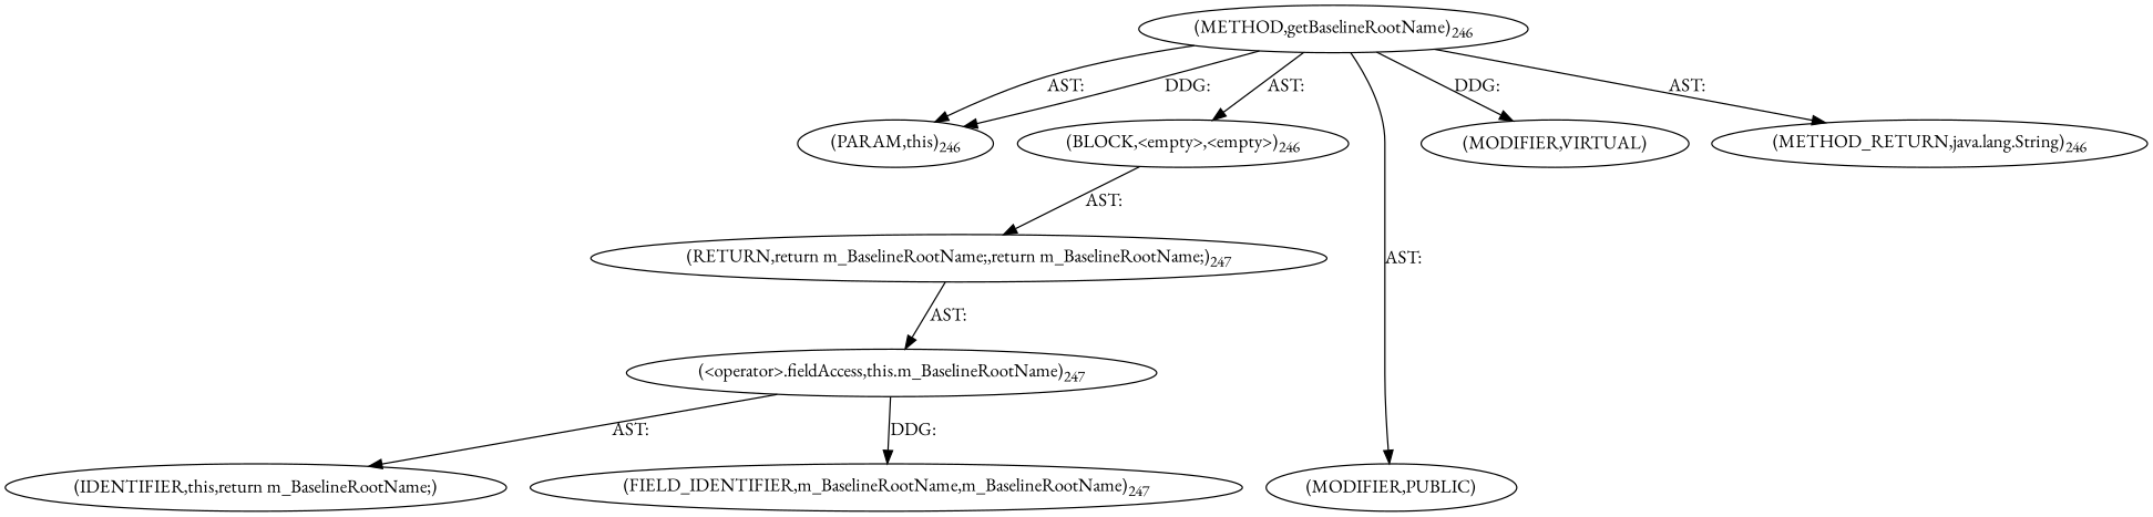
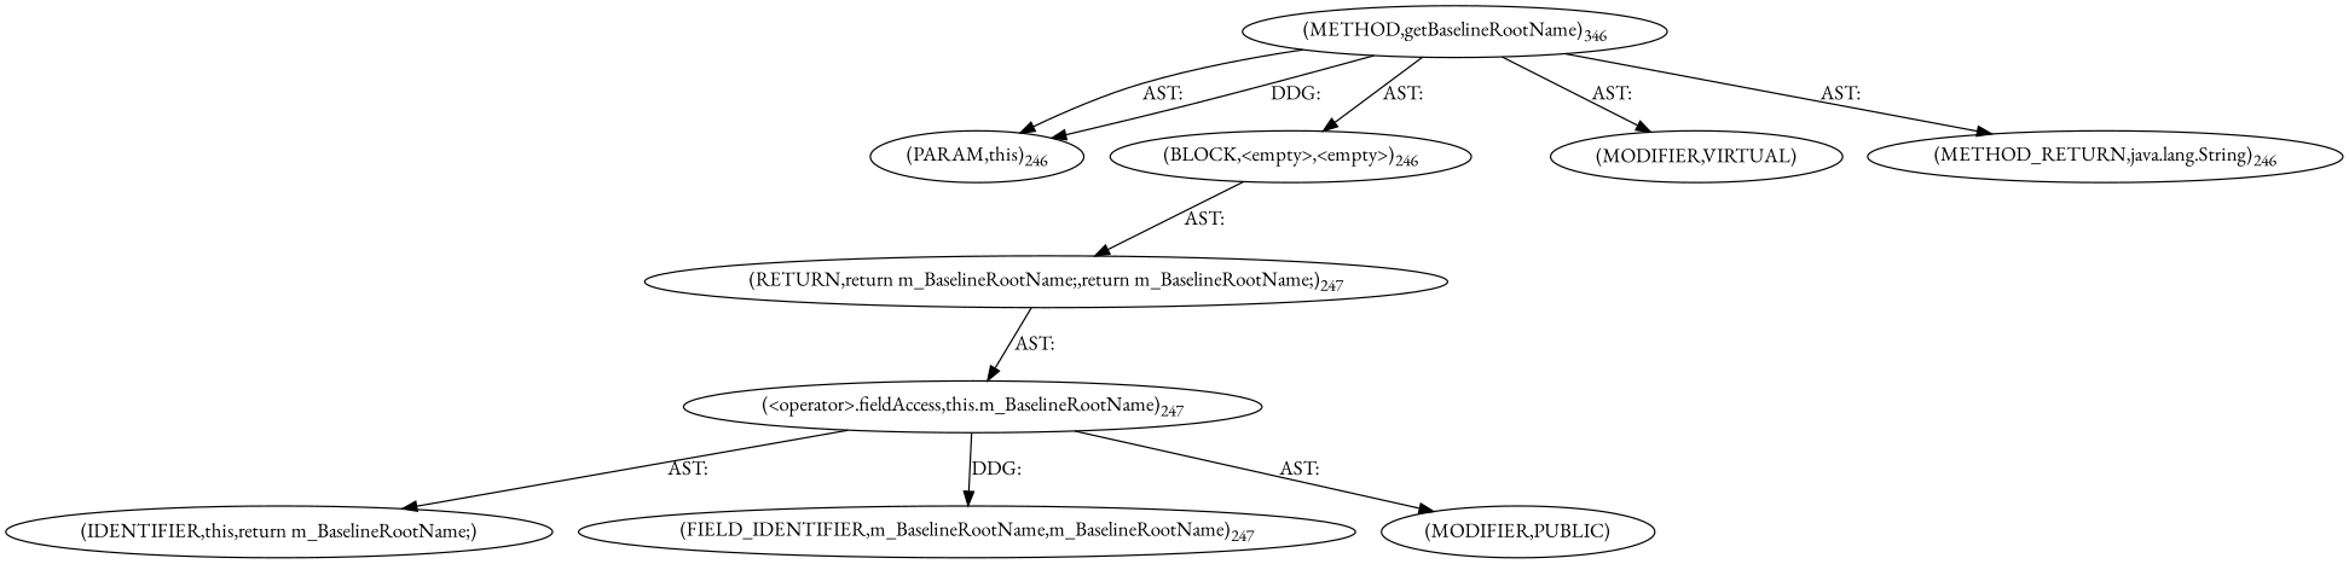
  digraph {
    fontname="EB Garamond"
    node [fontname="EB Garamond"]
    edge [fontname="EB Garamond"]
-   n1 [label=<(METHOD,getBaselineRootName)<SUB>246</SUB>>]
+   n1 [label=<(METHOD,getBaselineRootName)<SUB>346</SUB>>]
    n2 [label=<(PARAM,this)<SUB>246</SUB>>]
    n3 [label=<(BLOCK,&lt;empty&gt;,&lt;empty&gt;)<SUB>246</SUB>>]
    n4 [label=<(MODIFIER,PUBLIC)>]
    n5 [label=<(MODIFIER,VIRTUAL)>]
    n6 [label=<(METHOD_RETURN,java.lang.String)<SUB>246</SUB>>]
    n7 [label=<(RETURN,return m_BaselineRootName;,return m_BaselineRootName;)<SUB>247</SUB>>]
    n8 [label=<(&lt;operator&gt;.fieldAccess,this.m_BaselineRootName)<SUB>247</SUB>>]
    n9 [label=<(IDENTIFIER,this,return m_BaselineRootName;)>]
    n10 [label=<(FIELD_IDENTIFIER,m_BaselineRootName,m_BaselineRootName)<SUB>247</SUB>>]
    n1 -> n2 [label="AST: "]
    n1 -> n2 [label="DDG: "]
    n1 -> n3 [label="AST: "]
-   n1 -> n4 [label="AST: "]
-   n1 -> n5 [label="DDG: "]
+   n8 -> n4 [label="AST: "]
+   n1 -> n5 [label="AST: "]
    n1 -> n6 [label="AST: "]
    n3 -> n7 [label="AST: "]
    n7 -> n8 [label="AST: "]
    n8 -> n9 [label="AST: "]
    n8 -> n10 [label="DDG: "]
  }
